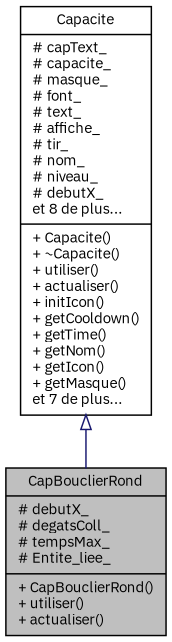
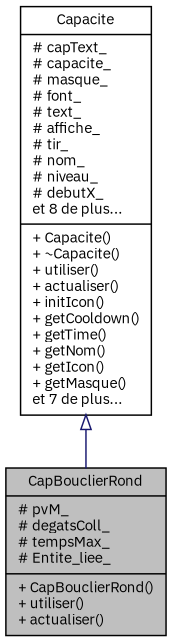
  digraph {
    fontname="IBM Plex Sans"
    node [color=black fontname="IBM Plex Sans" fontsize=10 shape=record style=filled]
-   n1 [fillcolor=grey75 fontcolor=black height=0.2 label="{CapBouclierRond\n|# debutX_\l# degatsColl_\l# tempsMax_\l# Entite_liee_\l|+ CapBouclierRond()\l+ utiliser()\l+ actualiser()\l}" width=0.4]
+   n1 [fillcolor=grey75 fontcolor=black height=0.2 label="{CapBouclierRond\n|# pvM_\l# degatsColl_\l# tempsMax_\l# Entite_liee_\l|+ CapBouclierRond()\l+ utiliser()\l+ actualiser()\l}" width=0.4]
    n2 [fillcolor=white height=0.2 label="{Capacite\n|# capText_\l# capacite_\l# masque_\l# font_\l# text_\l# affiche_\l# tir_\l# nom_\l# niveau_\l# debutX_\let 8 de plus...\l|+ Capacite()\l+ ~Capacite()\l+ utiliser()\l+ actualiser()\l+ initIcon()\l+ getCooldown()\l+ getTime()\l+ getNom()\l+ getIcon()\l+ getMasque()\let 7 de plus...\l}" width=0.4]
    n2 -> n1 [arrowtail=onormal color=midnightblue dir=back fontname="IBM Plex Sans" fontsize=10 labelfontname=Helvetica labelfontsize=10 style=solid]
  }
